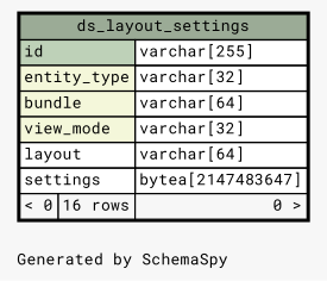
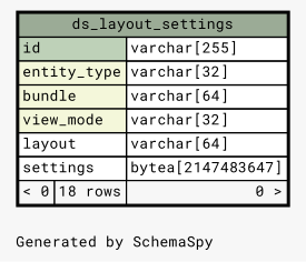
  digraph {
    bgcolor="#f7f7f7"
    fontname="Roboto Mono"
    fontsize=11
    label="\nGenerated by SchemaSpy"
    labeljust=l
    nodesep=0.18
    rankdir=RL
    ranksep=0.46
-   n1 [fontname="Roboto Mono" fontsize=11 label=<     <TABLE BORDER="2" CELLBORDER="1" CELLSPACING="0" BGCOLOR="#ffffff">       <TR><TD COLSPAN="3" BGCOLOR="#9bab96" ALIGN="CENTER">ds_layout_settings</TD></TR>       <TR><TD PORT="id" COLSPAN="2" BGCOLOR="#bed1b8" ALIGN="LEFT">id</TD><TD PORT="id.type" ALIGN="LEFT">varchar[255]</TD></TR>       <TR><TD PORT="entity_type" COLSPAN="2" BGCOLOR="#f4f7da" ALIGN="LEFT">entity_type</TD><TD PORT="entity_type.type" ALIGN="LEFT">varchar[32]</TD></TR>       <TR><TD PORT="bundle" COLSPAN="2" BGCOLOR="#f4f7da" ALIGN="LEFT">bundle</TD><TD PORT="bundle.type" ALIGN="LEFT">varchar[64]</TD></TR>       <TR><TD PORT="view_mode" COLSPAN="2" BGCOLOR="#f4f7da" ALIGN="LEFT">view_mode</TD><TD PORT="view_mode.type" ALIGN="LEFT">varchar[32]</TD></TR>       <TR><TD PORT="layout" COLSPAN="2" ALIGN="LEFT">layout</TD><TD PORT="layout.type" ALIGN="LEFT">varchar[64]</TD></TR>       <TR><TD PORT="settings" COLSPAN="2" ALIGN="LEFT">settings</TD><TD PORT="settings.type" ALIGN="LEFT">bytea[2147483647]</TD></TR>       <TR><TD ALIGN="LEFT" BGCOLOR="#f7f7f7">&lt; 0</TD><TD ALIGN="RIGHT" BGCOLOR="#f7f7f7">16 rows</TD><TD ALIGN="RIGHT" BGCOLOR="#f7f7f7">0 &gt;</TD></TR>     </TABLE>> shape=plaintext]
+   n1 [fontname="Roboto Mono" fontsize=11 label=<     <TABLE BORDER="2" CELLBORDER="1" CELLSPACING="0" BGCOLOR="#ffffff">       <TR><TD COLSPAN="3" BGCOLOR="#9bab96" ALIGN="CENTER">ds_layout_settings</TD></TR>       <TR><TD PORT="id" COLSPAN="2" BGCOLOR="#bed1b8" ALIGN="LEFT">id</TD><TD PORT="id.type" ALIGN="LEFT">varchar[255]</TD></TR>       <TR><TD PORT="entity_type" COLSPAN="2" BGCOLOR="#f4f7da" ALIGN="LEFT">entity_type</TD><TD PORT="entity_type.type" ALIGN="LEFT">varchar[32]</TD></TR>       <TR><TD PORT="bundle" COLSPAN="2" BGCOLOR="#f4f7da" ALIGN="LEFT">bundle</TD><TD PORT="bundle.type" ALIGN="LEFT">varchar[64]</TD></TR>       <TR><TD PORT="view_mode" COLSPAN="2" BGCOLOR="#f4f7da" ALIGN="LEFT">view_mode</TD><TD PORT="view_mode.type" ALIGN="LEFT">varchar[32]</TD></TR>       <TR><TD PORT="layout" COLSPAN="2" ALIGN="LEFT">layout</TD><TD PORT="layout.type" ALIGN="LEFT">varchar[64]</TD></TR>       <TR><TD PORT="settings" COLSPAN="2" ALIGN="LEFT">settings</TD><TD PORT="settings.type" ALIGN="LEFT">bytea[2147483647]</TD></TR>       <TR><TD ALIGN="LEFT" BGCOLOR="#f7f7f7">&lt; 0</TD><TD ALIGN="RIGHT" BGCOLOR="#f7f7f7">18 rows</TD><TD ALIGN="RIGHT" BGCOLOR="#f7f7f7">0 &gt;</TD></TR>     </TABLE>> shape=plaintext]
  }
